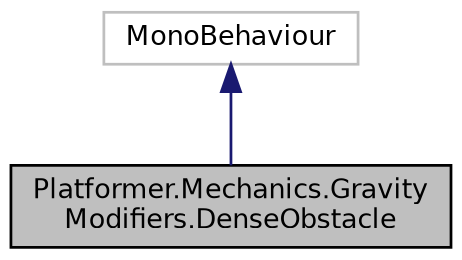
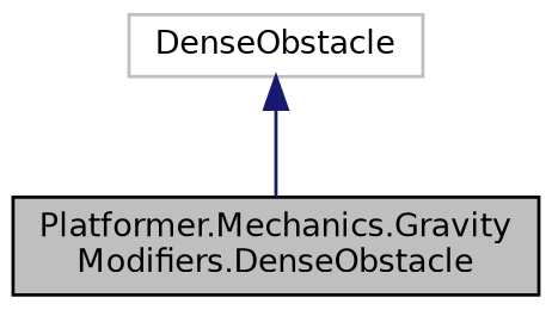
  digraph {
    node [fontname=Helvetica fontsize=10 shape=record style=filled]
    n1 [color=black fillcolor=grey75 fontcolor=black height=0.2 label="Platformer.Mechanics.Gravity\lModifiers.DenseObstacle" width=0.4]
-   n2 [color=grey75 fillcolor=white height=0.2 label=MonoBehaviour width=0.4]
+   n2 [color=grey75 fillcolor=white height=0.2 label=DenseObstacle width=0.4]
    n2 -> n1 [color=midnightblue dir=back fontname=Helvetica fontsize=10 labelfontname=Helvetica labelfontsize=10 style=solid]
  }
